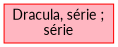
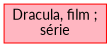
  digraph {
    rankdir=LR
    fontname=Lato
-   n1 [align=left color=red label="Dracula, série ;\nsérie" shape=rect style=filled fillcolor=lightpink fontname=Lato]
+   n1 [align=left color=red label="Dracula, film ;\nsérie" shape=rect style=filled fillcolor=lightpink fontname=Lato]
  }
